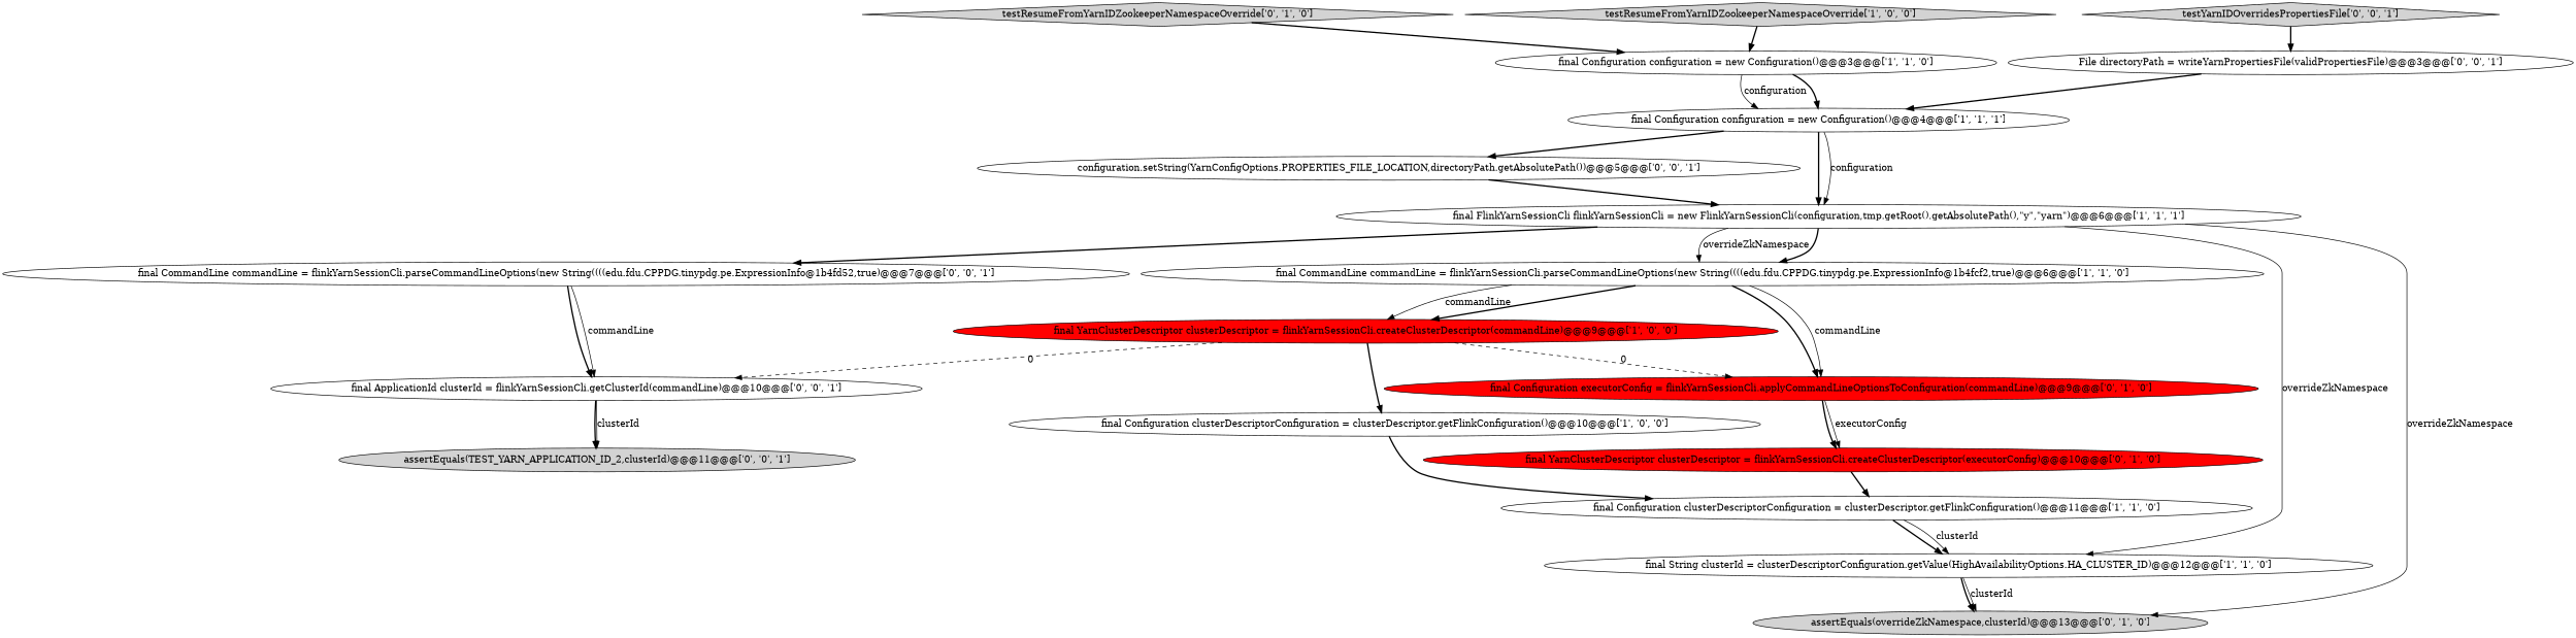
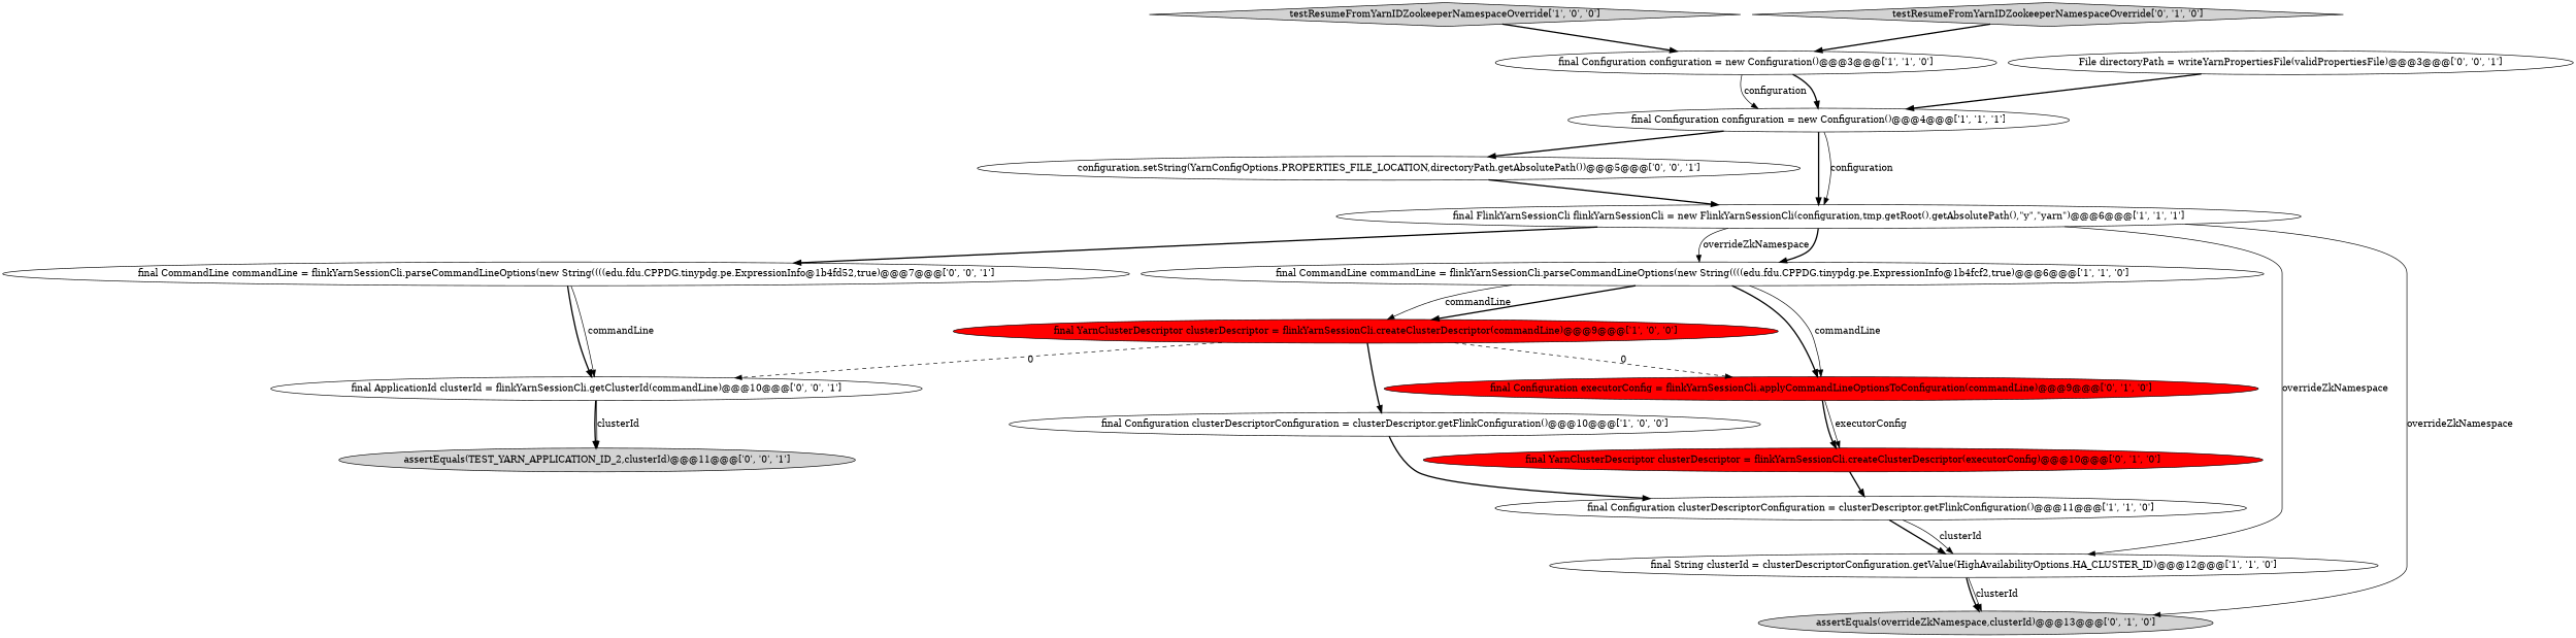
  digraph {
    node [fillcolor=white shape=ellipse style=filled]
    edge [style=bold]
    n1 [label="final CommandLine commandLine = flinkYarnSessionCli.parseCommandLineOptions(new String((((edu.fdu.CPPDG.tinypdg.pe.ExpressionInfo@1b4fd52,true)@@@7@@@['0', '0', '1']"]
    n2 [label="final ApplicationId clusterId = flinkYarnSessionCli.getClusterId(commandLine)@@@10@@@['0', '0', '1']"]
    n3 [fillcolor=red label="final Configuration executorConfig = flinkYarnSessionCli.applyCommandLineOptionsToConfiguration(commandLine)@@@9@@@['0', '1', '0']"]
    n4 [fillcolor=red label="final YarnClusterDescriptor clusterDescriptor = flinkYarnSessionCli.createClusterDescriptor(executorConfig)@@@10@@@['0', '1', '0']"]
    n5 [label="configuration.setString(YarnConfigOptions.PROPERTIES_FILE_LOCATION,directoryPath.getAbsolutePath())@@@5@@@['0', '0', '1']"]
    n6 [label="final FlinkYarnSessionCli flinkYarnSessionCli = new FlinkYarnSessionCli(configuration,tmp.getRoot().getAbsolutePath(),\"y\",\"yarn\")@@@6@@@['1', '1', '1']"]
    n7 [label="final Configuration configuration = new Configuration()@@@4@@@['1', '1', '1']"]
    n8 [label="final CommandLine commandLine = flinkYarnSessionCli.parseCommandLineOptions(new String((((edu.fdu.CPPDG.tinypdg.pe.ExpressionInfo@1b4fcf2,true)@@@6@@@['1', '1', '0']"]
    n9 [fillcolor=red label="final YarnClusterDescriptor clusterDescriptor = flinkYarnSessionCli.createClusterDescriptor(commandLine)@@@9@@@['1', '0', '0']"]
    n10 [fillcolor=lightgray label="assertEquals(overrideZkNamespace,clusterId)@@@13@@@['0', '1', '0']"]
    n11 [label="final Configuration clusterDescriptorConfiguration = clusterDescriptor.getFlinkConfiguration()@@@10@@@['1', '0', '0']"]
    n12 [label="final Configuration clusterDescriptorConfiguration = clusterDescriptor.getFlinkConfiguration()@@@11@@@['1', '1', '0']"]
    n13 [fillcolor=lightgray label="testResumeFromYarnIDZookeeperNamespaceOverride['1', '0', '0']" shape=diamond]
    n14 [label="final Configuration configuration = new Configuration()@@@3@@@['1', '1', '0']"]
    n15 [label="final String clusterId = clusterDescriptorConfiguration.getValue(HighAvailabilityOptions.HA_CLUSTER_ID)@@@12@@@['1', '1', '0']"]
    n16 [fillcolor=lightgray label="testResumeFromYarnIDZookeeperNamespaceOverride['0', '1', '0']" shape=diamond]
    n17 [label="File directoryPath = writeYarnPropertiesFile(validPropertiesFile)@@@3@@@['0', '0', '1']"]
    n18 [fillcolor=lightgray label="assertEquals(TEST_YARN_APPLICATION_ID_2,clusterId)@@@11@@@['0', '0', '1']"]
-   n19 [fillcolor=lightgray label="testYarnIDOverridesPropertiesFile['0', '0', '1']" shape=diamond]
    n1 -> n2 [label=commandLine style=solid]
    n1 -> n2
    n2 -> n18
    n2 -> n18 [label=clusterId style=solid]
    n3 -> n4 [label=executorConfig style=solid]
    n3 -> n4
    n4 -> n12
    n5 -> n6
    n6 -> n1
    n6 -> n8 [label=overrideZkNamespace style=solid]
    n6 -> n8
    n6 -> n10 [label=overrideZkNamespace style=solid]
    n6 -> n15 [label=overrideZkNamespace style=solid]
    n7 -> n5
    n7 -> n6
    n7 -> n6 [label=configuration style=solid]
    n8 -> n3
    n8 -> n3 [label=commandLine style=solid]
    n8 -> n9
    n8 -> n9 [label=commandLine style=solid]
    n9 -> n2 [label=0 style=dashed]
    n9 -> n3 [label=0 style=dashed]
    n9 -> n11
    n11 -> n12
    n12 -> n15
    n12 -> n15 [label=clusterId style=solid]
    n13 -> n14
    n14 -> n7
    n14 -> n7 [label=configuration style=solid]
    n15 -> n10
    n15 -> n10 [label=clusterId style=solid]
    n16 -> n14
    n17 -> n7
-   n19 -> n17
  }
